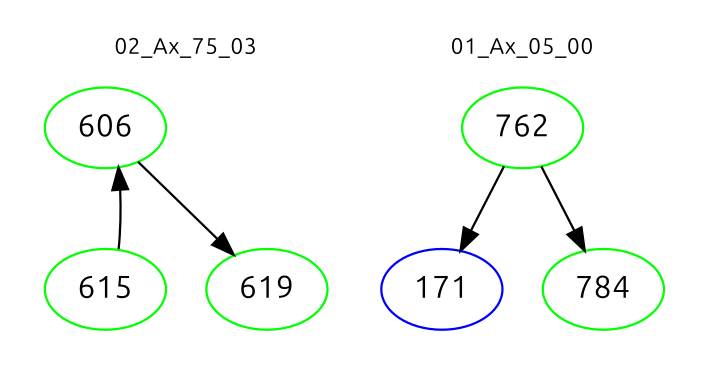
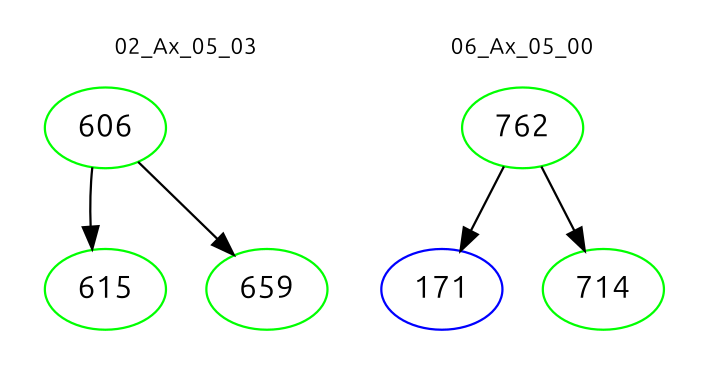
  digraph {
    fontname=Ubuntu
    node [color=green fontname=Ubuntu]
    edge [color=black fontname=Ubuntu]
    n1 [label=606]
    n2 [label=615]
-   n3 [label=619]
+   n3 [label=659]
    n4 [label=762]
    n5 [color=blue label=171]
-   n6 [label=784]
+   n6 [label=714]
    subgraph cluster_1 {
      color=white
      fontsize=10
-     label="02_Ax_75_03"
+     label="02_Ax_05_03"
      n1
      n2
      n3
    }
    subgraph cluster_2 {
      color=white
      fontsize=10
-     label="01_Ax_05_00"
+     label="06_Ax_05_00"
      n4
      n5
      n6
    }
-   n2 -> n1
+   n1 -> n2
    n1 -> n3
    n4 -> n5
    n4 -> n6
  }
